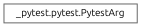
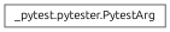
  digraph {
    rankdir=LR
    fontname=Ubuntu
-   n1 [color=grey40 fillcolor=white fontname=Ubuntu fontsize=10 height=0.2 label="_pytest.pytest.PytestArg" shape=box style=filled width=0.4]
+   n1 [color=grey40 fillcolor=white fontname=Ubuntu fontsize=10 height=0.2 label="_pytest.pytester.PytestArg" shape=box style=filled width=0.4]
  }
